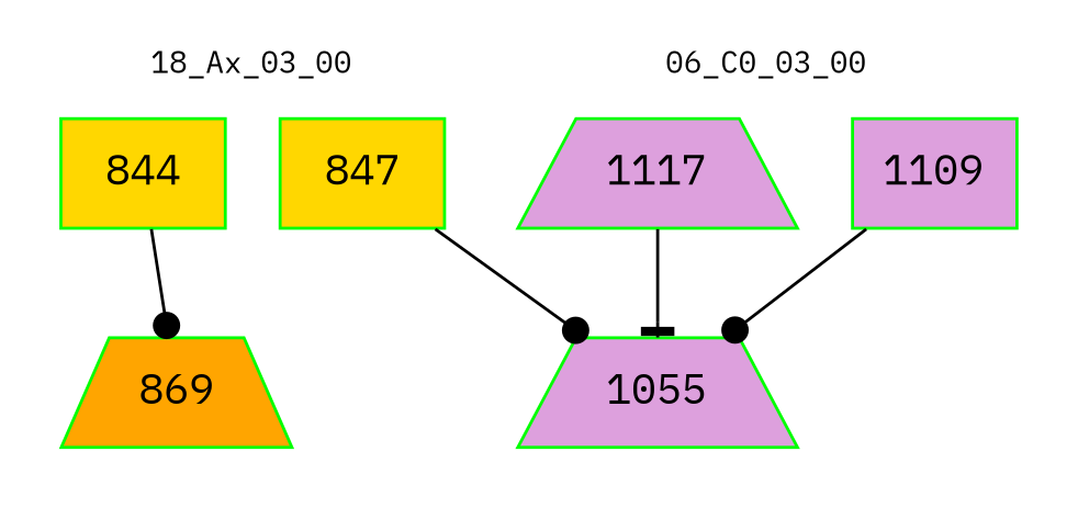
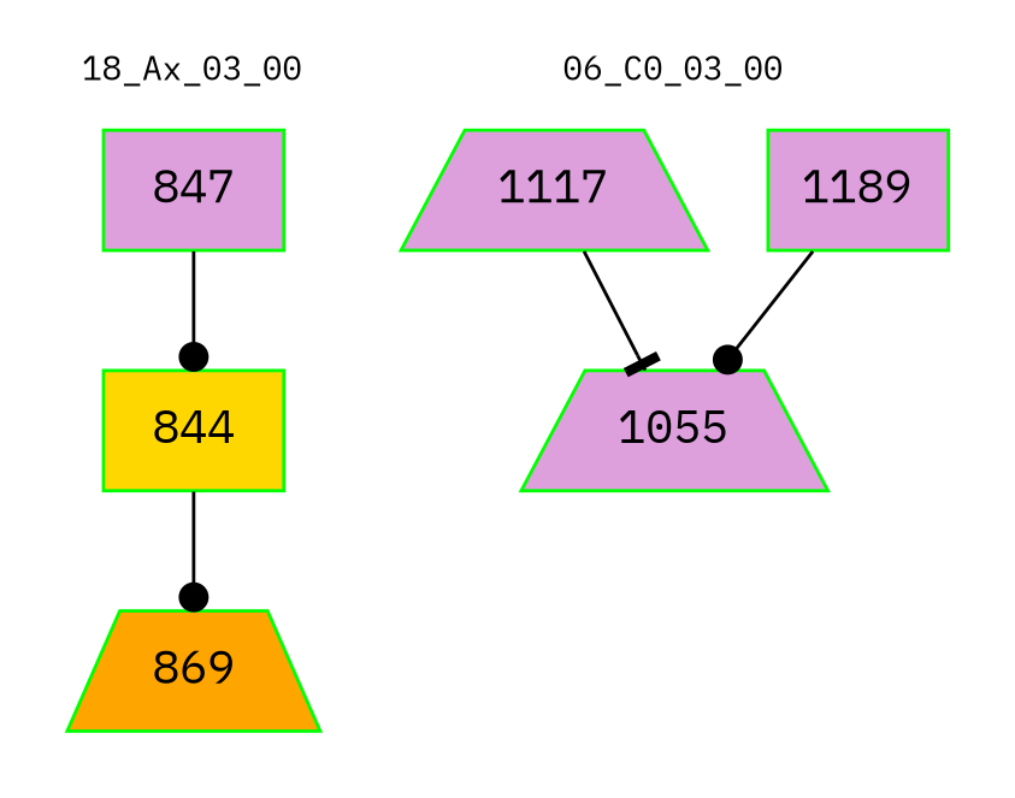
  digraph {
    fontname="IBM Plex Mono"
    node [color=green fillcolor=plum fontname="IBM Plex Mono" shape=box style=filled]
    edge [arrowhead=dot color=black fontname="IBM Plex Mono"]
-   n1 [fillcolor=gold label=847]
+   n1 [label=847]
    n2 [fillcolor=gold label=844]
    n3 [fillcolor=orange label=869 shape=trapezium]
-   n4 [label=1109]
+   n4 [label=1189]
    n5 [label=1055 shape=trapezium]
    n6 [label=1117 shape=trapezium]
    subgraph cluster_1 {
      color=white
      fontsize=10
      label="18_Ax_03_00"
      n1
      n2
      n3
    }
    subgraph cluster_2 {
      color=white
      fontsize=10
      label="06_C0_03_00"
      n4
      n5
      n6
    }
-   n1 -> n5
+   n1 -> n2
    n2 -> n3
    n4 -> n5
    n6 -> n5 [arrowhead=tee]
  }
